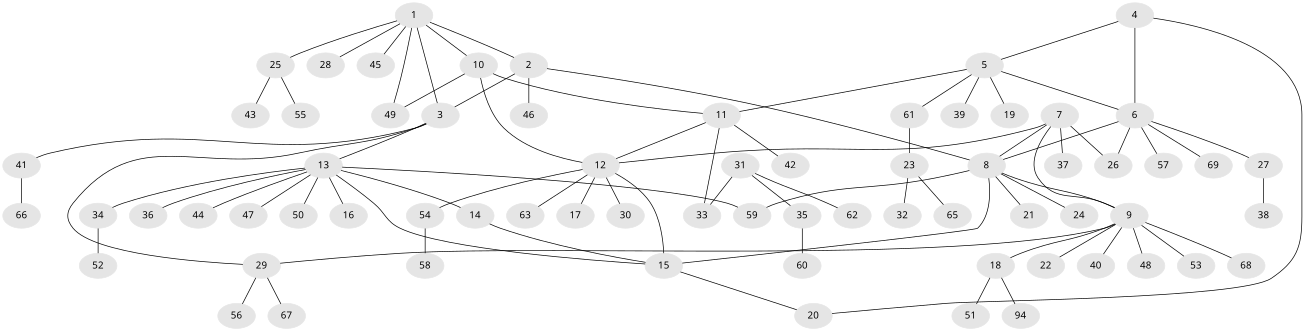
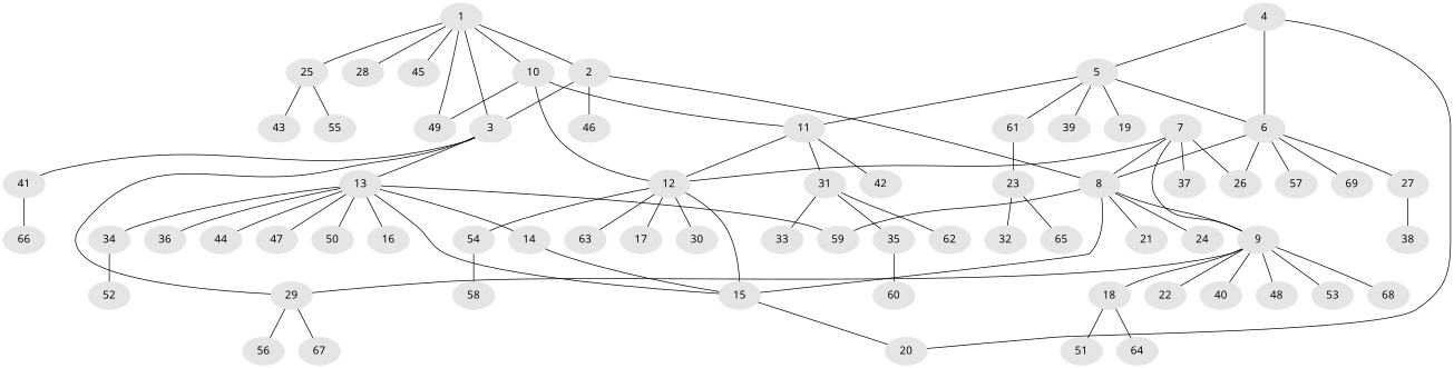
  graph {
    fontname="Noto Sans"
    node [color=gray90 fontname="Noto Sans" style=filled]
    edge [fontname="Noto Sans"]
    1
    2
    3
    10
    25
    28
    45
    49
    8
    46
    13
    29
    41
    11
    12
    43
    55
    15
    9
    21
    24
    59
    6
    26
    27
    57
    69
    14
    16
    34
    36
    44
    47
    50
    56
    67
    66
    4
    5
    20
    19
    39
    61
    31
    42
    23
    32
    65
    38
    7
    37
    18
    22
    40
    48
    53
    68
    17
    30
    54
    63
    51
-   64 [label=94]
+   64
    33
    35
    62
    58
    52
    60
    1 -- 2
    1 -- 3
    1 -- 10
    1 -- 25
    1 -- 28
    1 -- 45
    1 -- 49
    2 -- 3
    2 -- 8
    2 -- 46
    3 -- 13
    3 -- 29
    3 -- 41
    10 -- 49
    10 -- 11
    10 -- 12
    25 -- 43
    25 -- 55
    8 -- 15
    8 -- 9
    8 -- 21
    8 -- 24
    8 -- 59
    13 -- 15
    13 -- 59
    13 -- 14
    13 -- 16
    13 -- 34
    13 -- 36
    13 -- 44
    13 -- 47
    13 -- 50
    29 -- 56
    29 -- 67
    41 -- 66
    11 -- 12
-   11 -- 33
+   11 -- 31
    11 -- 42
    12 -- 15
    12 -- 17
    12 -- 30
    12 -- 54
    12 -- 63
    15 -- 20
    9 -- 29
    9 -- 18
    9 -- 22
    9 -- 40
    9 -- 48
    9 -- 53
    9 -- 68
    6 -- 8
    6 -- 26
    6 -- 27
    6 -- 57
    6 -- 69
    27 -- 38
    14 -- 15
    34 -- 52
    4 -- 6
    4 -- 5
    4 -- 20
    5 -- 11
    5 -- 6
    5 -- 19
    5 -- 39
    5 -- 61
    61 -- 23
    31 -- 33
    31 -- 35
    31 -- 62
    23 -- 32
    23 -- 65
    7 -- 8
    7 -- 12
    7 -- 9
    7 -- 26
    7 -- 37
    18 -- 51
    18 -- 64
    54 -- 58
    35 -- 60
  }
